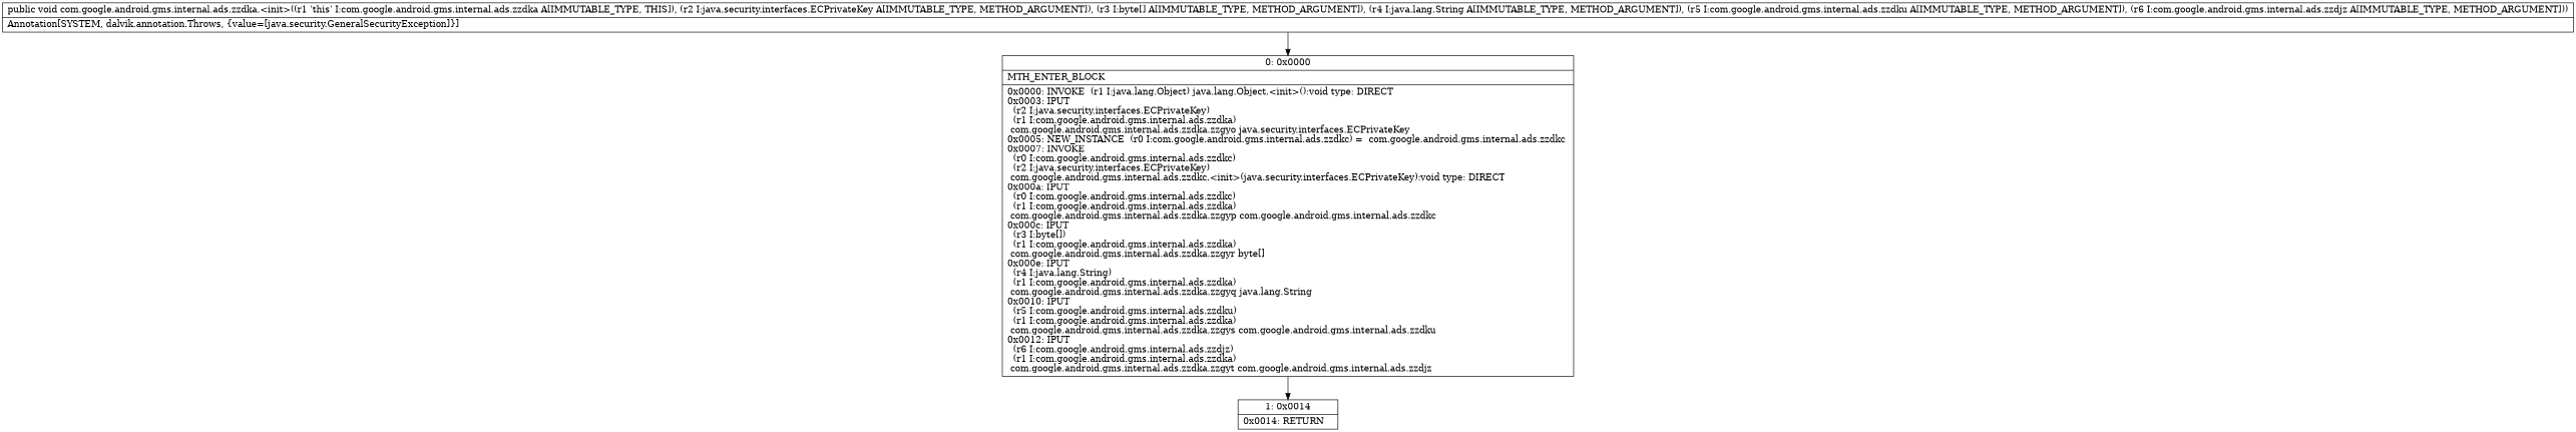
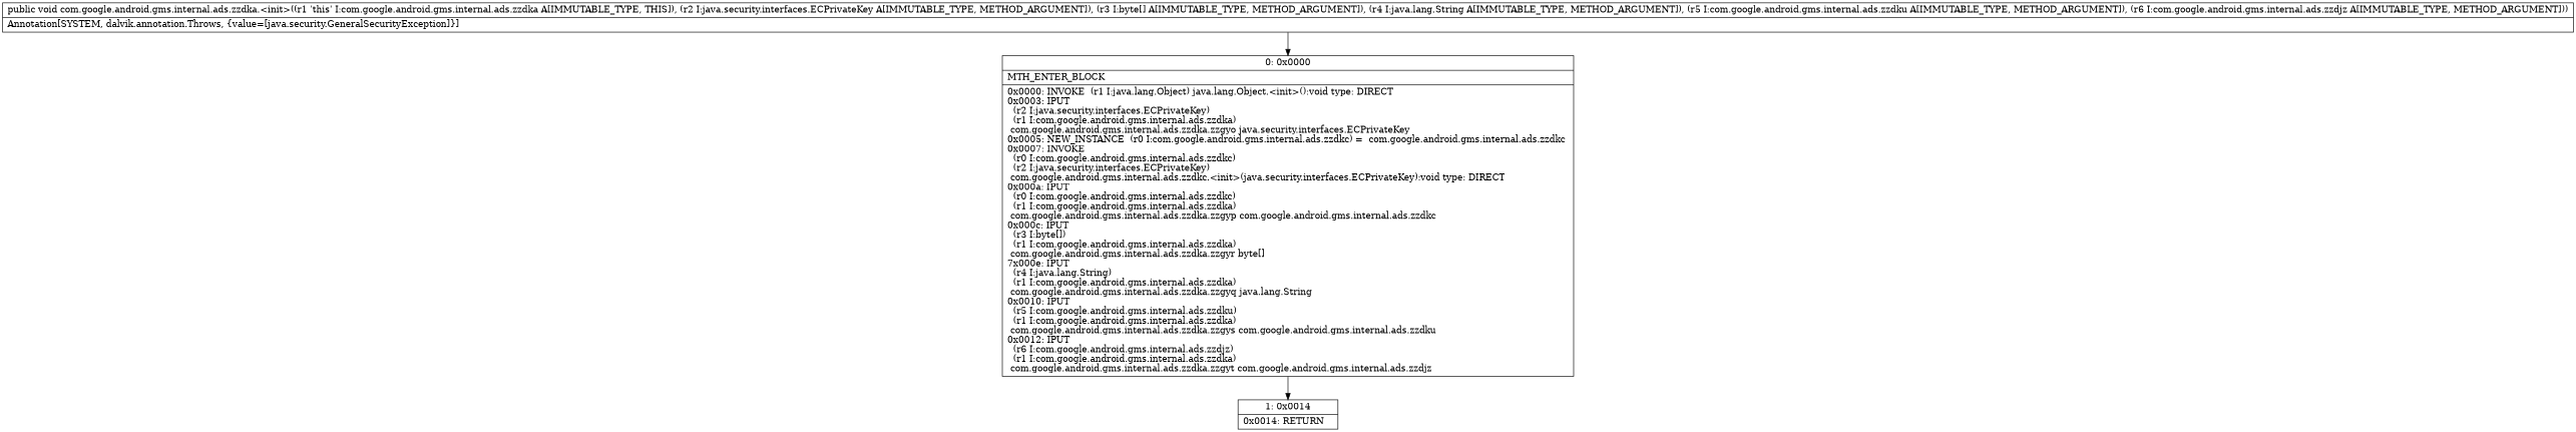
  digraph {
    node [shape=record]
-   n1 [label="{0\:\ 0x0000|MTH_ENTER_BLOCK\l|0x0000: INVOKE  (r1 I:java.lang.Object) java.lang.Object.\<init\>():void type: DIRECT \l0x0003: IPUT  \l  (r2 I:java.security.interfaces.ECPrivateKey)\l  (r1 I:com.google.android.gms.internal.ads.zzdka)\l com.google.android.gms.internal.ads.zzdka.zzgyo java.security.interfaces.ECPrivateKey \l0x0005: NEW_INSTANCE  (r0 I:com.google.android.gms.internal.ads.zzdkc) =  com.google.android.gms.internal.ads.zzdkc \l0x0007: INVOKE  \l  (r0 I:com.google.android.gms.internal.ads.zzdkc)\l  (r2 I:java.security.interfaces.ECPrivateKey)\l com.google.android.gms.internal.ads.zzdkc.\<init\>(java.security.interfaces.ECPrivateKey):void type: DIRECT \l0x000a: IPUT  \l  (r0 I:com.google.android.gms.internal.ads.zzdkc)\l  (r1 I:com.google.android.gms.internal.ads.zzdka)\l com.google.android.gms.internal.ads.zzdka.zzgyp com.google.android.gms.internal.ads.zzdkc \l0x000c: IPUT  \l  (r3 I:byte[])\l  (r1 I:com.google.android.gms.internal.ads.zzdka)\l com.google.android.gms.internal.ads.zzdka.zzgyr byte[] \l0x000e: IPUT  \l  (r4 I:java.lang.String)\l  (r1 I:com.google.android.gms.internal.ads.zzdka)\l com.google.android.gms.internal.ads.zzdka.zzgyq java.lang.String \l0x0010: IPUT  \l  (r5 I:com.google.android.gms.internal.ads.zzdku)\l  (r1 I:com.google.android.gms.internal.ads.zzdka)\l com.google.android.gms.internal.ads.zzdka.zzgys com.google.android.gms.internal.ads.zzdku \l0x0012: IPUT  \l  (r6 I:com.google.android.gms.internal.ads.zzdjz)\l  (r1 I:com.google.android.gms.internal.ads.zzdka)\l com.google.android.gms.internal.ads.zzdka.zzgyt com.google.android.gms.internal.ads.zzdjz \l}"]
+   n1 [label="{0\:\ 0x0000|MTH_ENTER_BLOCK\l|0x0000: INVOKE  (r1 I:java.lang.Object) java.lang.Object.\<init\>():void type: DIRECT \l0x0003: IPUT  \l  (r2 I:java.security.interfaces.ECPrivateKey)\l  (r1 I:com.google.android.gms.internal.ads.zzdka)\l com.google.android.gms.internal.ads.zzdka.zzgyo java.security.interfaces.ECPrivateKey \l0x0005: NEW_INSTANCE  (r0 I:com.google.android.gms.internal.ads.zzdkc) =  com.google.android.gms.internal.ads.zzdkc \l0x0007: INVOKE  \l  (r0 I:com.google.android.gms.internal.ads.zzdkc)\l  (r2 I:java.security.interfaces.ECPrivateKey)\l com.google.android.gms.internal.ads.zzdkc.\<init\>(java.security.interfaces.ECPrivateKey):void type: DIRECT \l0x000a: IPUT  \l  (r0 I:com.google.android.gms.internal.ads.zzdkc)\l  (r1 I:com.google.android.gms.internal.ads.zzdka)\l com.google.android.gms.internal.ads.zzdka.zzgyp com.google.android.gms.internal.ads.zzdkc \l0x000c: IPUT  \l  (r3 I:byte[])\l  (r1 I:com.google.android.gms.internal.ads.zzdka)\l com.google.android.gms.internal.ads.zzdka.zzgyr byte[] \l7x000e: IPUT  \l  (r4 I:java.lang.String)\l  (r1 I:com.google.android.gms.internal.ads.zzdka)\l com.google.android.gms.internal.ads.zzdka.zzgyq java.lang.String \l0x0010: IPUT  \l  (r5 I:com.google.android.gms.internal.ads.zzdku)\l  (r1 I:com.google.android.gms.internal.ads.zzdka)\l com.google.android.gms.internal.ads.zzdka.zzgys com.google.android.gms.internal.ads.zzdku \l0x0012: IPUT  \l  (r6 I:com.google.android.gms.internal.ads.zzdjz)\l  (r1 I:com.google.android.gms.internal.ads.zzdka)\l com.google.android.gms.internal.ads.zzdka.zzgyt com.google.android.gms.internal.ads.zzdjz \l}"]
    n2 [label="{1\:\ 0x0014|0x0014: RETURN   \l}"]
    n3 [label="{public void com.google.android.gms.internal.ads.zzdka.\<init\>((r1 'this' I:com.google.android.gms.internal.ads.zzdka A[IMMUTABLE_TYPE, THIS]), (r2 I:java.security.interfaces.ECPrivateKey A[IMMUTABLE_TYPE, METHOD_ARGUMENT]), (r3 I:byte[] A[IMMUTABLE_TYPE, METHOD_ARGUMENT]), (r4 I:java.lang.String A[IMMUTABLE_TYPE, METHOD_ARGUMENT]), (r5 I:com.google.android.gms.internal.ads.zzdku A[IMMUTABLE_TYPE, METHOD_ARGUMENT]), (r6 I:com.google.android.gms.internal.ads.zzdjz A[IMMUTABLE_TYPE, METHOD_ARGUMENT]))  | Annotation[SYSTEM, dalvik.annotation.Throws, \{value=[java.security.GeneralSecurityException]\}]\l}"]
    n1 -> n2
    n3 -> n1
  }
